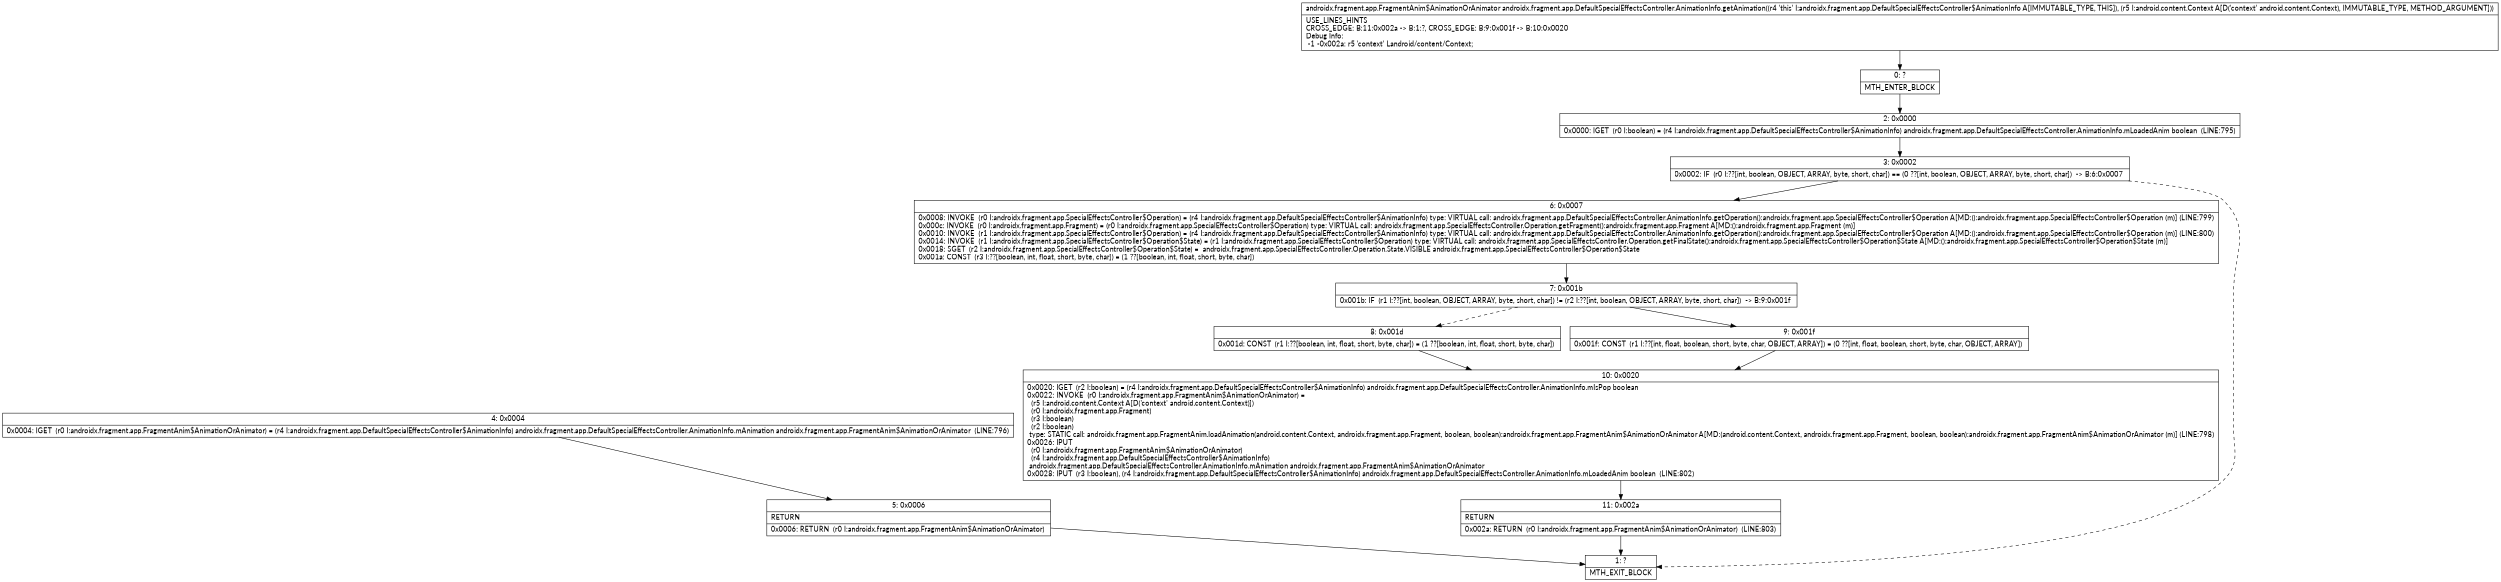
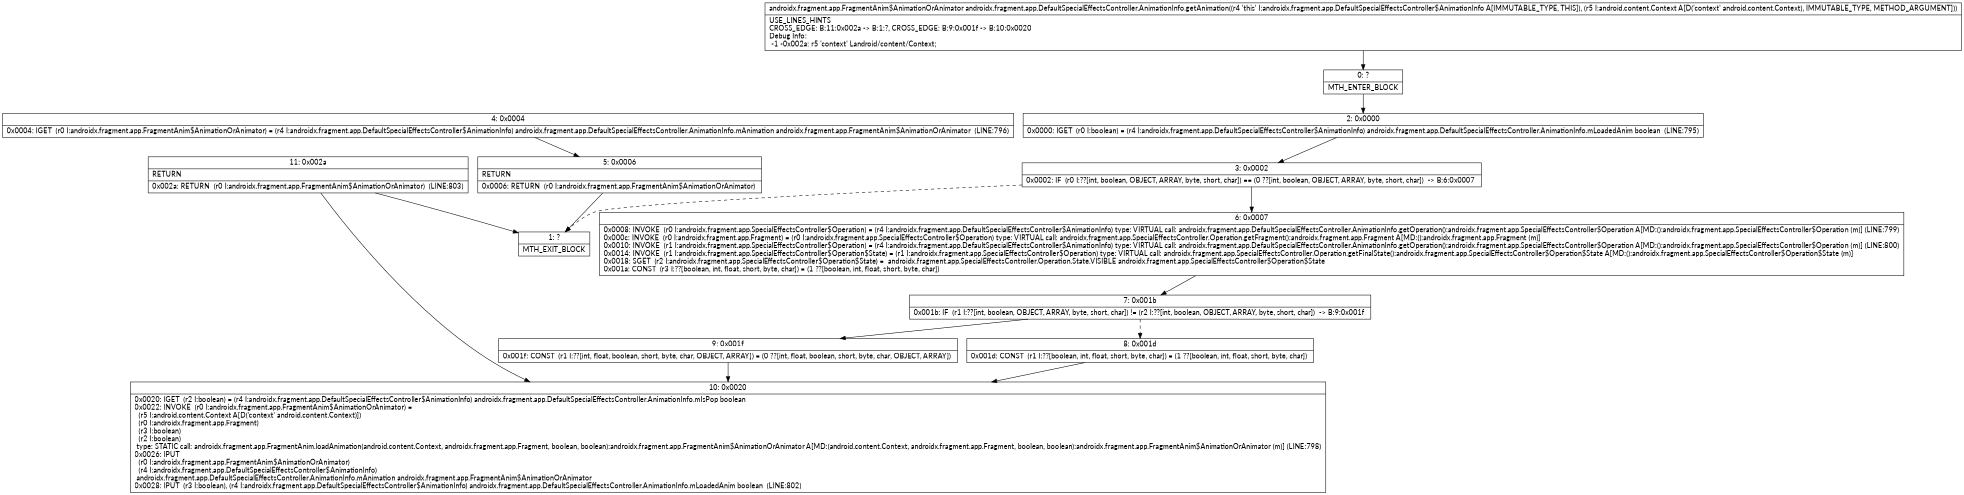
  digraph {
    fontname=Lato
    node [fontname=Lato shape=record]
    edge [fontname=Lato]
    n1 [label="{0\:\ ?|MTH_ENTER_BLOCK\l}"]
    n2 [label="{2\:\ 0x0000|0x0000: IGET  (r0 I:boolean) = (r4 I:androidx.fragment.app.DefaultSpecialEffectsController$AnimationInfo) androidx.fragment.app.DefaultSpecialEffectsController.AnimationInfo.mLoadedAnim boolean  (LINE:795)\l}"]
    n3 [label="{3\:\ 0x0002|0x0002: IF  (r0 I:??[int, boolean, OBJECT, ARRAY, byte, short, char]) == (0 ??[int, boolean, OBJECT, ARRAY, byte, short, char])  \-\> B:6:0x0007 \l}"]
    n4 [label="{6\:\ 0x0007|0x0008: INVOKE  (r0 I:androidx.fragment.app.SpecialEffectsController$Operation) = (r4 I:androidx.fragment.app.DefaultSpecialEffectsController$AnimationInfo) type: VIRTUAL call: androidx.fragment.app.DefaultSpecialEffectsController.AnimationInfo.getOperation():androidx.fragment.app.SpecialEffectsController$Operation A[MD:():androidx.fragment.app.SpecialEffectsController$Operation (m)] (LINE:799)\l0x000c: INVOKE  (r0 I:androidx.fragment.app.Fragment) = (r0 I:androidx.fragment.app.SpecialEffectsController$Operation) type: VIRTUAL call: androidx.fragment.app.SpecialEffectsController.Operation.getFragment():androidx.fragment.app.Fragment A[MD:():androidx.fragment.app.Fragment (m)]\l0x0010: INVOKE  (r1 I:androidx.fragment.app.SpecialEffectsController$Operation) = (r4 I:androidx.fragment.app.DefaultSpecialEffectsController$AnimationInfo) type: VIRTUAL call: androidx.fragment.app.DefaultSpecialEffectsController.AnimationInfo.getOperation():androidx.fragment.app.SpecialEffectsController$Operation A[MD:():androidx.fragment.app.SpecialEffectsController$Operation (m)] (LINE:800)\l0x0014: INVOKE  (r1 I:androidx.fragment.app.SpecialEffectsController$Operation$State) = (r1 I:androidx.fragment.app.SpecialEffectsController$Operation) type: VIRTUAL call: androidx.fragment.app.SpecialEffectsController.Operation.getFinalState():androidx.fragment.app.SpecialEffectsController$Operation$State A[MD:():androidx.fragment.app.SpecialEffectsController$Operation$State (m)]\l0x0018: SGET  (r2 I:androidx.fragment.app.SpecialEffectsController$Operation$State) =  androidx.fragment.app.SpecialEffectsController.Operation.State.VISIBLE androidx.fragment.app.SpecialEffectsController$Operation$State \l0x001a: CONST  (r3 I:??[boolean, int, float, short, byte, char]) = (1 ??[boolean, int, float, short, byte, char]) \l}"]
    n5 [label="{1\:\ ?|MTH_EXIT_BLOCK\l}"]
    n6 [label="{4\:\ 0x0004|0x0004: IGET  (r0 I:androidx.fragment.app.FragmentAnim$AnimationOrAnimator) = (r4 I:androidx.fragment.app.DefaultSpecialEffectsController$AnimationInfo) androidx.fragment.app.DefaultSpecialEffectsController.AnimationInfo.mAnimation androidx.fragment.app.FragmentAnim$AnimationOrAnimator  (LINE:796)\l}"]
    n7 [label="{5\:\ 0x0006|RETURN\l|0x0006: RETURN  (r0 I:androidx.fragment.app.FragmentAnim$AnimationOrAnimator) \l}"]
    n8 [label="{7\:\ 0x001b|0x001b: IF  (r1 I:??[int, boolean, OBJECT, ARRAY, byte, short, char]) != (r2 I:??[int, boolean, OBJECT, ARRAY, byte, short, char])  \-\> B:9:0x001f \l}"]
    n9 [label="{8\:\ 0x001d|0x001d: CONST  (r1 I:??[boolean, int, float, short, byte, char]) = (1 ??[boolean, int, float, short, byte, char]) \l}"]
    n10 [label="{9\:\ 0x001f|0x001f: CONST  (r1 I:??[int, float, boolean, short, byte, char, OBJECT, ARRAY]) = (0 ??[int, float, boolean, short, byte, char, OBJECT, ARRAY]) \l}"]
    n11 [label="{10\:\ 0x0020|0x0020: IGET  (r2 I:boolean) = (r4 I:androidx.fragment.app.DefaultSpecialEffectsController$AnimationInfo) androidx.fragment.app.DefaultSpecialEffectsController.AnimationInfo.mIsPop boolean \l0x0022: INVOKE  (r0 I:androidx.fragment.app.FragmentAnim$AnimationOrAnimator) = \l  (r5 I:android.content.Context A[D('context' android.content.Context)])\l  (r0 I:androidx.fragment.app.Fragment)\l  (r3 I:boolean)\l  (r2 I:boolean)\l type: STATIC call: androidx.fragment.app.FragmentAnim.loadAnimation(android.content.Context, androidx.fragment.app.Fragment, boolean, boolean):androidx.fragment.app.FragmentAnim$AnimationOrAnimator A[MD:(android.content.Context, androidx.fragment.app.Fragment, boolean, boolean):androidx.fragment.app.FragmentAnim$AnimationOrAnimator (m)] (LINE:798)\l0x0026: IPUT  \l  (r0 I:androidx.fragment.app.FragmentAnim$AnimationOrAnimator)\l  (r4 I:androidx.fragment.app.DefaultSpecialEffectsController$AnimationInfo)\l androidx.fragment.app.DefaultSpecialEffectsController.AnimationInfo.mAnimation androidx.fragment.app.FragmentAnim$AnimationOrAnimator \l0x0028: IPUT  (r3 I:boolean), (r4 I:androidx.fragment.app.DefaultSpecialEffectsController$AnimationInfo) androidx.fragment.app.DefaultSpecialEffectsController.AnimationInfo.mLoadedAnim boolean  (LINE:802)\l}"]
    n12 [label="{11\:\ 0x002a|RETURN\l|0x002a: RETURN  (r0 I:androidx.fragment.app.FragmentAnim$AnimationOrAnimator)  (LINE:803)\l}"]
    n13 [label="{androidx.fragment.app.FragmentAnim$AnimationOrAnimator androidx.fragment.app.DefaultSpecialEffectsController.AnimationInfo.getAnimation((r4 'this' I:androidx.fragment.app.DefaultSpecialEffectsController$AnimationInfo A[IMMUTABLE_TYPE, THIS]), (r5 I:android.content.Context A[D('context' android.content.Context), IMMUTABLE_TYPE, METHOD_ARGUMENT]))  | USE_LINES_HINTS\lCROSS_EDGE: B:11:0x002a \-\> B:1:?, CROSS_EDGE: B:9:0x001f \-\> B:10:0x0020\lDebug Info:\l  \-1 \-0x002a: r5 'context' Landroid\/content\/Context;\l}"]
    n1 -> n2
    n2 -> n3
    n3 -> n4
    n3 -> n5 [style=dashed]
    n4 -> n8
    n6 -> n7
    n7 -> n5
    n8 -> n9 [style=dashed]
    n8 -> n10
    n9 -> n11
    n10 -> n11
-   n11 -> n12
+   n12 -> n11
    n12 -> n5
    n13 -> n1
  }
